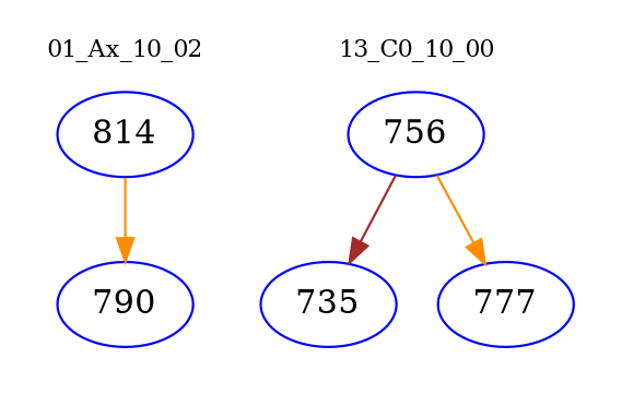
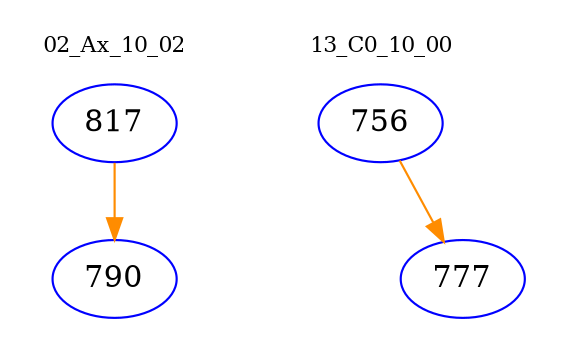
  digraph {
    node [color=blue]
    edge [color=darkorange]
-   n1 [label=814]
+   n1 [label=817]
    n2 [label=790]
    n3 [label=756]
-   n4 [label=735]
    n5 [label=777]
    subgraph cluster_1 {
      color=white
      fontsize=10
-     label="01_Ax_10_02"
+     label="02_Ax_10_02"
      n1
      n2
    }
    subgraph cluster_2 {
      color=white
      fontsize=10
      label="13_C0_10_00"
      n3
-     n4
      n5
    }
    n1 -> n2
-   n3 -> n4 [color=brown]
    n3 -> n5
  }
